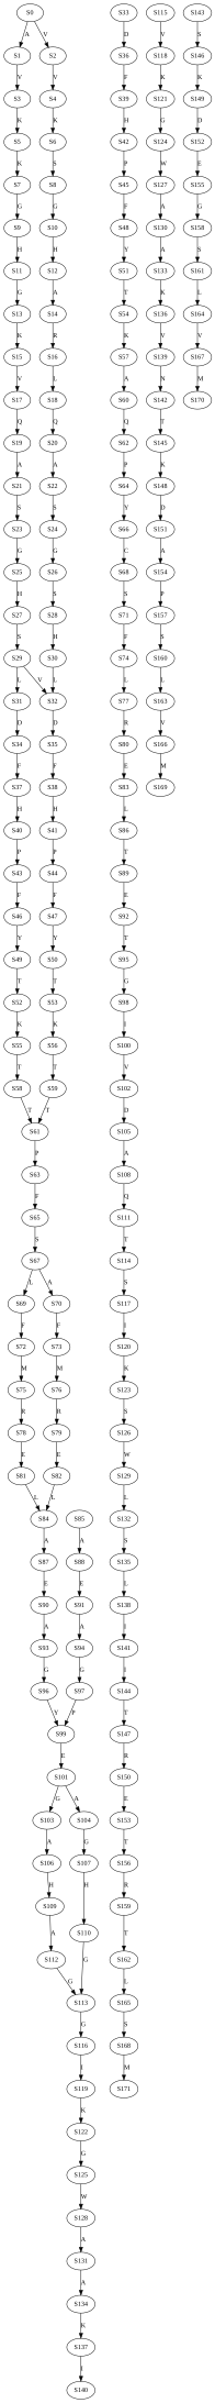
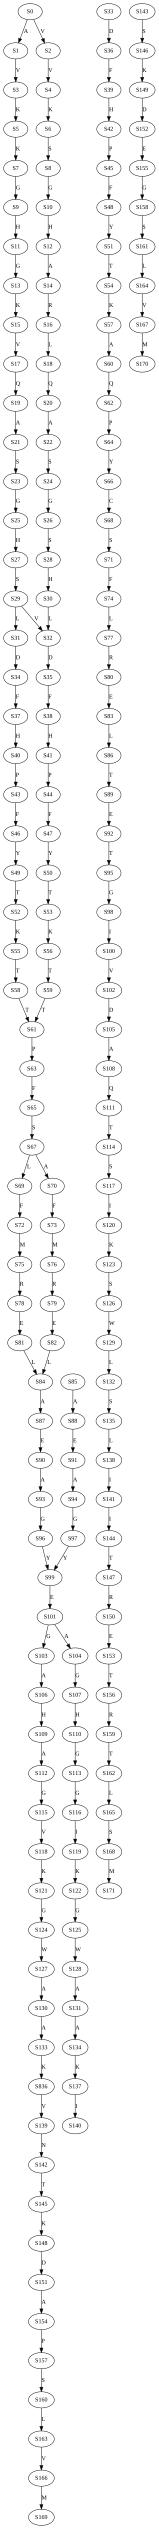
  strict digraph {
    fontname="Liberation Serif"
    node [fontname="Liberation Serif"]
    edge [fontname="Liberation Serif"]
    S0
    S1
    S2
    S3
    S4
    S5
    S6
    S7
    S8
    S9
    S10
    S11
    S12
    S13
    S14
    S15
    S16
    S17
    S18
    S19
    S20
    S21
    S22
    S23
    S24
    S25
    S26
    S27
    S28
    S29
    S30
    S31
    S32
    S34
    S35
    S33
    S36
    S37
    S38
    S39
    S40
    S41
    S42
    S43
    S44
    S45
    S46
    S47
    S48
    S49
    S50
    S51
    S52
    S53
    S54
    S55
    S56
    S57
    S58
    S59
    S60
    S61
    S62
    S63
    S64
    S65
    S66
    S67
    S68
    S69
    S70
    S71
    S72
    S73
    S74
    S75
    S76
    S77
    S78
    S79
    S80
    S81
    S82
    S83
    S84
    S86
    S87
    S85
    S88
    S89
    S90
    S91
    S92
    S93
    S94
    S95
    S96
    S97
    S98
    S99
    S100
    S101
    S102
    S103
    S104
    S105
    S106
    S107
    S108
    S109
    S110
    S111
    S112
    S113
    S114
    S115
    S116
    S117
    S118
    S119
    S120
    S121
    S122
    S123
    S124
    S125
    S126
    S127
    S128
    S129
    S130
    S131
    S132
    S133
    S134
    S135
-   S136
+   S136 [label=S836]
    S137
    S138
    S139
    S140
    S141
    S142
    S144
    S145
    S143
    S146
    S147
    S148
    S149
    S150
    S151
    S152
    S153
    S154
    S155
    S156
    S157
    S158
    S159
    S160
    S161
    S162
    S163
    S164
    S165
    S166
    S167
    S168
    S169
    S170
    S171
    S0 -> S1 [label=A]
    S0 -> S2 [label=V]
    S1 -> S3 [label=V]
    S2 -> S4 [label=V]
    S3 -> S5 [label=K]
    S4 -> S6 [label=K]
    S5 -> S7 [label=K]
    S6 -> S8 [label=S]
    S7 -> S9 [label=G]
    S8 -> S10 [label=G]
    S9 -> S11 [label=H]
    S10 -> S12 [label=H]
    S11 -> S13 [label=G]
    S12 -> S14 [label=A]
    S13 -> S15 [label=K]
    S14 -> S16 [label=R]
    S15 -> S17 [label=V]
    S16 -> S18 [label=L]
    S17 -> S19 [label=Q]
    S18 -> S20 [label=Q]
    S19 -> S21 [label=A]
    S20 -> S22 [label=A]
    S21 -> S23 [label=S]
    S22 -> S24 [label=S]
    S23 -> S25 [label=G]
    S24 -> S26 [label=G]
    S25 -> S27 [label=H]
    S26 -> S28 [label=S]
    S27 -> S29 [label=S]
    S28 -> S30 [label=H]
    S29 -> S31 [label=L]
    S29 -> S32 [label=V]
    S30 -> S32 [label=L]
    S31 -> S34 [label=D]
    S32 -> S35 [label=D]
    S34 -> S37 [label=F]
    S35 -> S38 [label=F]
    S33 -> S36 [label=D]
    S36 -> S39 [label=F]
    S37 -> S40 [label=H]
    S38 -> S41 [label=H]
    S39 -> S42 [label=H]
    S40 -> S43 [label=P]
    S41 -> S44 [label=P]
    S42 -> S45 [label=P]
    S43 -> S46 [label=F]
    S44 -> S47 [label=F]
    S45 -> S48 [label=F]
    S46 -> S49 [label=Y]
    S47 -> S50 [label=Y]
    S48 -> S51 [label=Y]
    S49 -> S52 [label=T]
    S50 -> S53 [label=T]
    S51 -> S54 [label=T]
    S52 -> S55 [label=K]
    S53 -> S56 [label=K]
    S54 -> S57 [label=K]
    S55 -> S58 [label=T]
    S56 -> S59 [label=T]
    S57 -> S60 [label=A]
    S58 -> S61 [label=T]
    S59 -> S61 [label=T]
    S60 -> S62 [label=Q]
    S61 -> S63 [label=P]
    S62 -> S64 [label=P]
    S63 -> S65 [label=F]
    S64 -> S66 [label=Y]
    S65 -> S67 [label=S]
    S66 -> S68 [label=C]
    S67 -> S69 [label=L]
    S67 -> S70 [label=A]
    S68 -> S71 [label=S]
    S69 -> S72 [label=F]
    S70 -> S73 [label=F]
    S71 -> S74 [label=F]
    S72 -> S75 [label=M]
    S73 -> S76 [label=M]
    S74 -> S77 [label=L]
    S75 -> S78 [label=R]
    S76 -> S79 [label=R]
    S77 -> S80 [label=R]
    S78 -> S81 [label=E]
    S79 -> S82 [label=E]
    S80 -> S83 [label=E]
    S81 -> S84 [label=L]
    S82 -> S84 [label=L]
    S83 -> S86 [label=L]
    S84 -> S87 [label=A]
    S86 -> S89 [label=T]
    S87 -> S90 [label=E]
    S85 -> S88 [label=A]
    S88 -> S91 [label=E]
    S89 -> S92 [label=E]
    S90 -> S93 [label=A]
    S91 -> S94 [label=A]
    S92 -> S95 [label=T]
    S93 -> S96 [label=G]
    S94 -> S97 [label=G]
    S95 -> S98 [label=G]
    S96 -> S99 [label=Y]
-   S97 -> S99 [label=P]
+   S97 -> S99 [label=Y]
    S98 -> S100 [label=I]
    S99 -> S101 [label=E]
    S100 -> S102 [label=V]
    S101 -> S103 [label=G]
    S101 -> S104 [label=A]
    S102 -> S105 [label=D]
    S103 -> S106 [label=A]
    S104 -> S107 [label=G]
    S105 -> S108 [label=A]
    S106 -> S109 [label=H]
    S107 -> S110 [label=H]
    S108 -> S111 [label=Q]
    S109 -> S112 [label=A]
    S110 -> S113 [label=G]
    S111 -> S114 [label=T]
-   S112 -> S113 [label=G]
+   S112 -> S115 [label=G]
    S113 -> S116 [label=G]
    S114 -> S117 [label=S]
    S115 -> S118 [label=V]
    S116 -> S119 [label=I]
    S117 -> S120 [label=I]
    S118 -> S121 [label=K]
    S119 -> S122 [label=K]
    S120 -> S123 [label=K]
    S121 -> S124 [label=G]
    S122 -> S125 [label=G]
    S123 -> S126 [label=S]
    S124 -> S127 [label=W]
    S125 -> S128 [label=W]
    S126 -> S129 [label=W]
    S127 -> S130 [label=A]
    S128 -> S131 [label=A]
    S129 -> S132 [label=L]
    S130 -> S133 [label=A]
    S131 -> S134 [label=A]
    S132 -> S135 [label=S]
    S133 -> S136 [label=K]
    S134 -> S137 [label=K]
    S135 -> S138 [label=L]
    S136 -> S139 [label=V]
    S137 -> S140 [label=I]
    S138 -> S141 [label=I]
    S139 -> S142 [label=N]
    S141 -> S144 [label=I]
    S142 -> S145 [label=T]
    S144 -> S147 [label=T]
    S145 -> S148 [label=K]
    S143 -> S146 [label=S]
    S146 -> S149 [label=K]
    S147 -> S150 [label=R]
    S148 -> S151 [label=D]
    S149 -> S152 [label=D]
    S150 -> S153 [label=E]
    S151 -> S154 [label=A]
    S152 -> S155 [label=E]
    S153 -> S156 [label=T]
    S154 -> S157 [label=P]
    S155 -> S158 [label=G]
    S156 -> S159 [label=R]
    S157 -> S160 [label=S]
    S158 -> S161 [label=S]
    S159 -> S162 [label=T]
    S160 -> S163 [label=L]
    S161 -> S164 [label=L]
    S162 -> S165 [label=L]
    S163 -> S166 [label=V]
    S164 -> S167 [label=V]
    S165 -> S168 [label=S]
    S166 -> S169 [label=M]
    S167 -> S170 [label=M]
    S168 -> S171 [label=M]
  }
